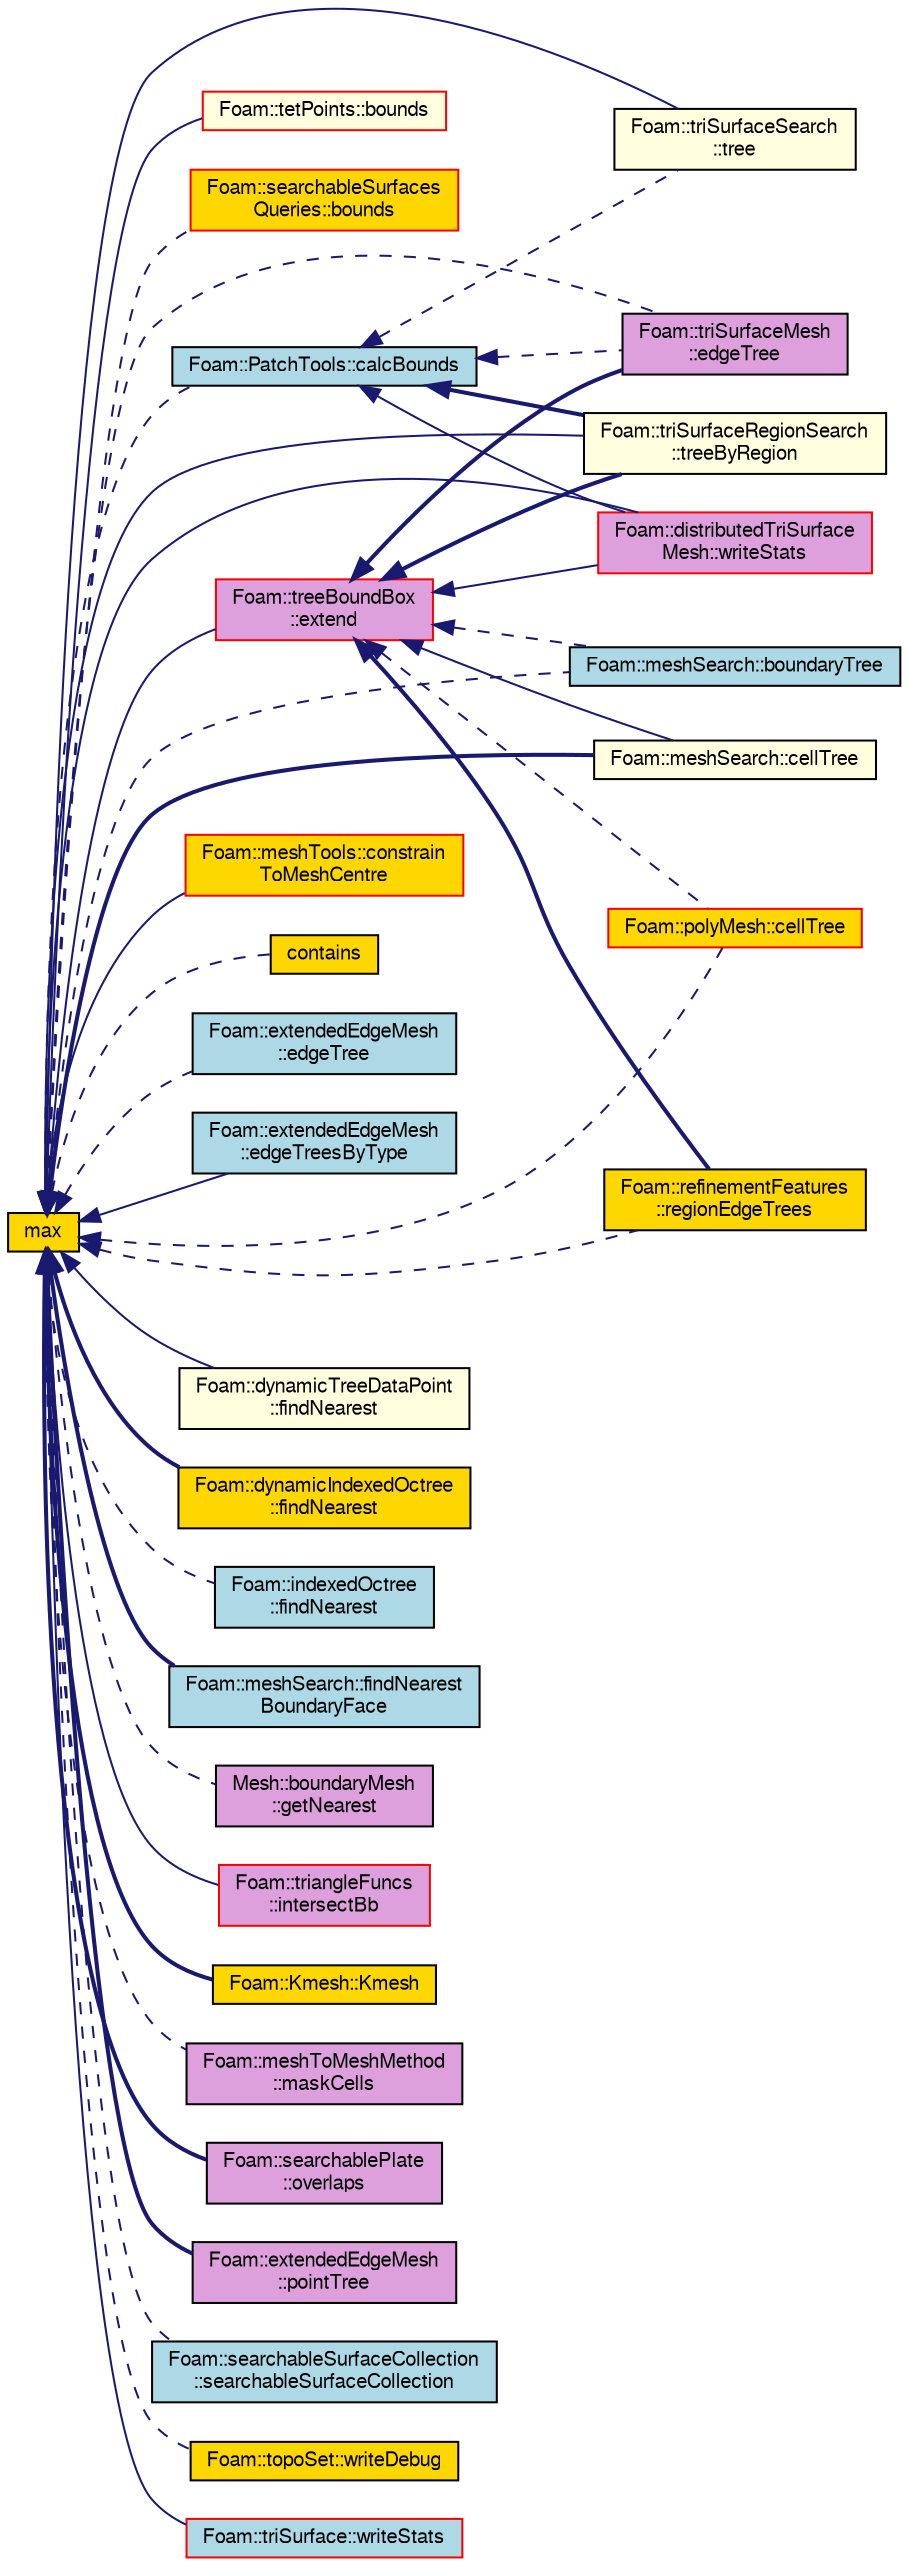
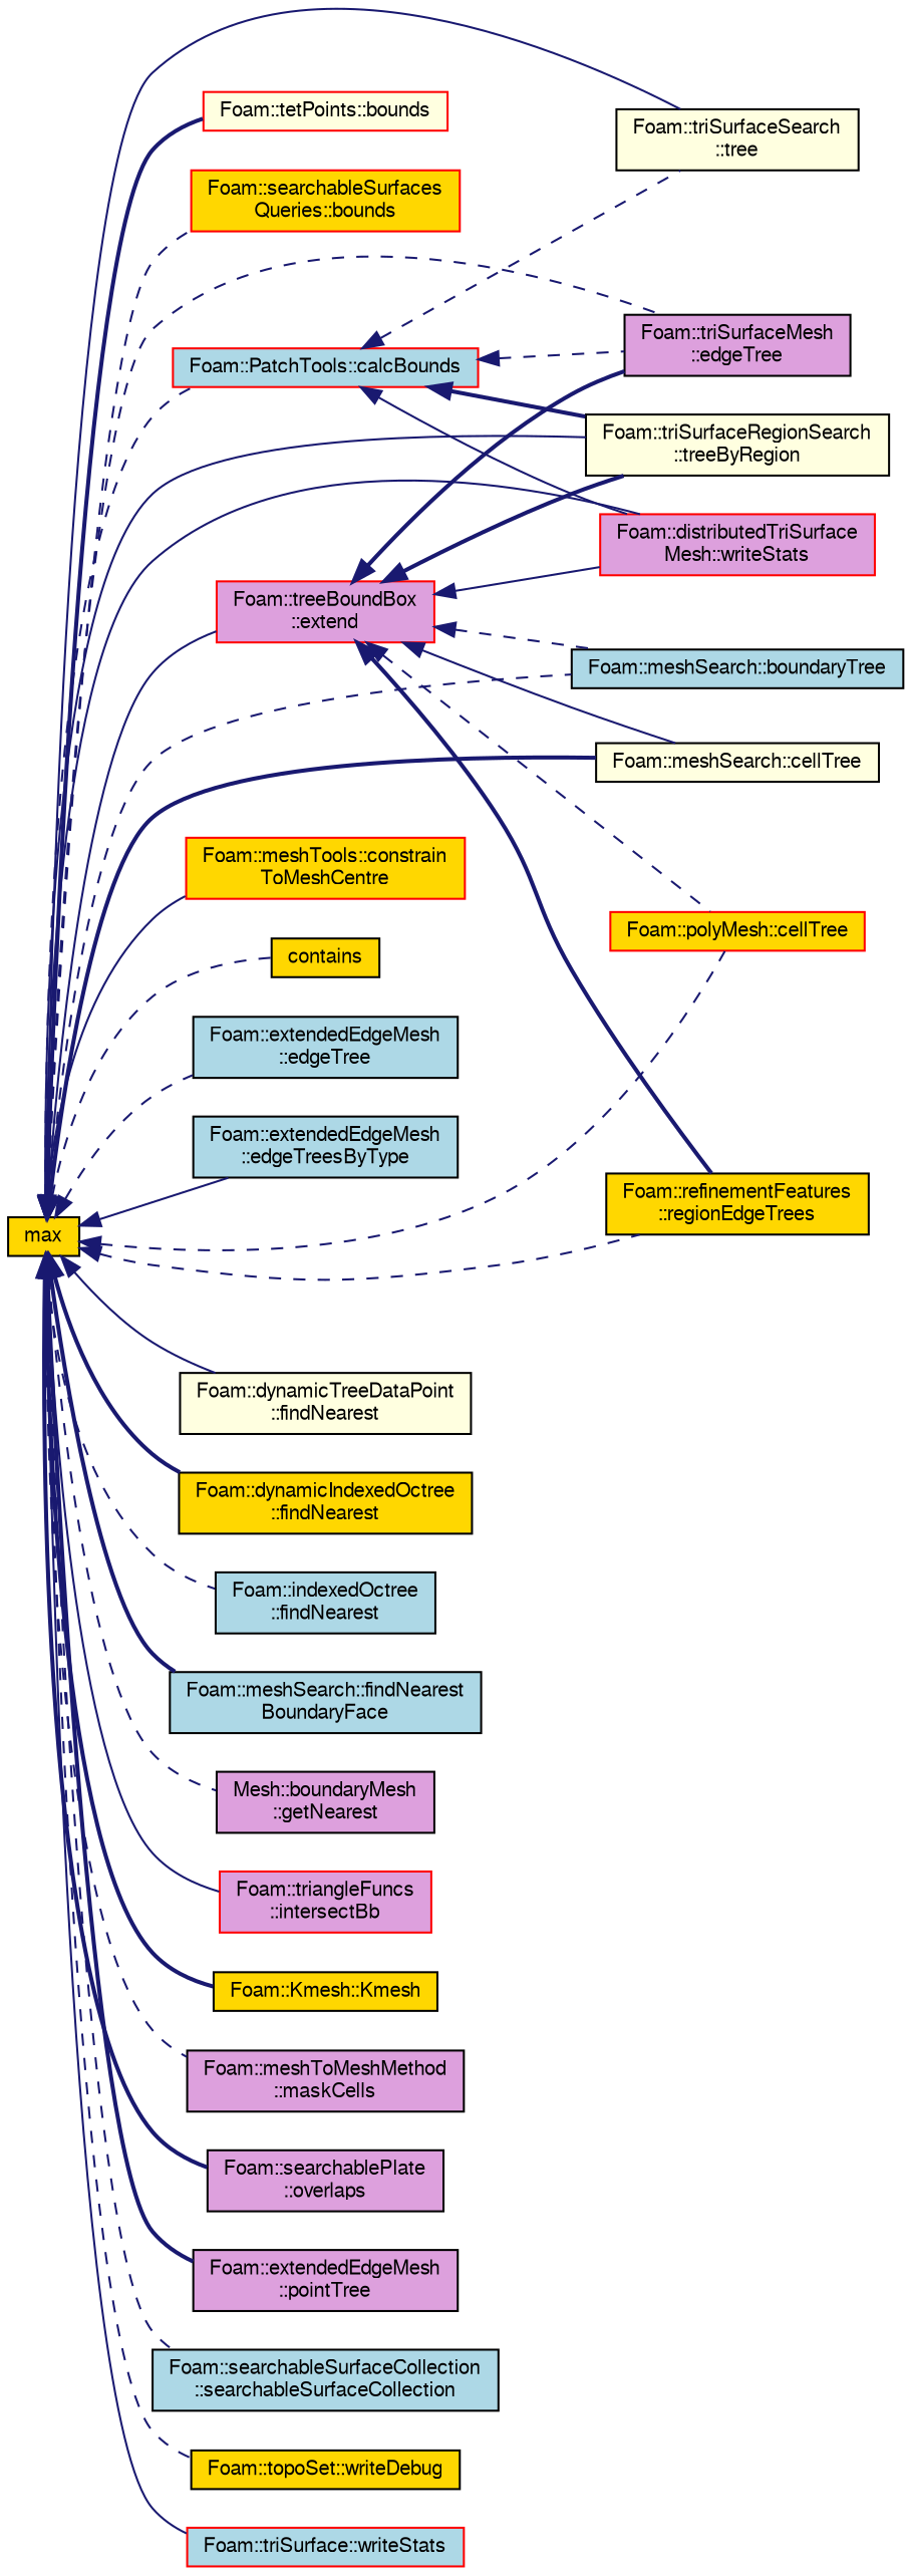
  digraph {
    rankdir=LR
    node [color=black fillcolor=gold fontname=FreeSans fontsize=10 shape=record style=filled]
    edge [color=midnightblue dir=back fontname=FreeSans fontsize=10 labelfontname=FreeSans labelfontsize=10 style=dashed]
    n1 [fontcolor=black height=0.2 label=max width=0.4]
    n2 [fillcolor=lightblue height=0.2 label="Foam::meshSearch::boundaryTree" width=0.4]
    n3 [color=red fillcolor=lightyellow height=0.2 label="Foam::tetPoints::bounds" width=0.4]
    n4 [color=red height=0.2 label="Foam::searchableSurfaces\lQueries::bounds" width=0.4]
-   n5 [fillcolor=lightblue height=0.2 label="Foam::PatchTools::calcBounds" width=0.4]
+   n5 [color=red fillcolor=lightblue height=0.2 label="Foam::PatchTools::calcBounds" width=0.4]
    n6 [fillcolor=plum height=0.2 label="Foam::triSurfaceMesh\l::edgeTree" width=0.4]
    n7 [fillcolor=lightyellow height=0.2 label="Foam::triSurfaceRegionSearch\l::treeByRegion" width=0.4]
    n8 [fillcolor=lightyellow height=0.2 label="Foam::triSurfaceSearch\l::tree" width=0.4]
    n9 [color=red fillcolor=plum height=0.2 label="Foam::distributedTriSurface\lMesh::writeStats" width=0.4]
    n10 [fillcolor=lightyellow height=0.2 label="Foam::meshSearch::cellTree" width=0.4]
    n11 [color=red height=0.2 label="Foam::polyMesh::cellTree" width=0.4]
    n12 [color=red height=0.2 label="Foam::meshTools::constrain\lToMeshCentre" width=0.4]
    n13 [height=0.2 label=contains width=0.4]
    n14 [fillcolor=lightblue height=0.2 label="Foam::extendedEdgeMesh\l::edgeTree" width=0.4]
    n15 [fillcolor=lightblue height=0.2 label="Foam::extendedEdgeMesh\l::edgeTreesByType" width=0.4]
    n16 [color=red fillcolor=plum height=0.2 label="Foam::treeBoundBox\l::extend" width=0.4]
    n17 [height=0.2 label="Foam::refinementFeatures\l::regionEdgeTrees" width=0.4]
    n18 [fillcolor=lightyellow height=0.2 label="Foam::dynamicTreeDataPoint\l::findNearest" width=0.4]
    n19 [height=0.2 label="Foam::dynamicIndexedOctree\l::findNearest" width=0.4]
    n20 [fillcolor=lightblue height=0.2 label="Foam::indexedOctree\l::findNearest" width=0.4]
    n21 [fillcolor=lightblue height=0.2 label="Foam::meshSearch::findNearest\lBoundaryFace" width=0.4]
    n22 [fillcolor=plum height=0.2 label="Mesh::boundaryMesh\l::getNearest" width=0.4]
    n23 [color=red fillcolor=plum height=0.2 label="Foam::triangleFuncs\l::intersectBb" width=0.4]
    n24 [height=0.2 label="Foam::Kmesh::Kmesh" width=0.4]
    n25 [fillcolor=plum height=0.2 label="Foam::meshToMeshMethod\l::maskCells" width=0.4]
    n26 [fillcolor=plum height=0.2 label="Foam::searchablePlate\l::overlaps" width=0.4]
    n27 [fillcolor=plum height=0.2 label="Foam::extendedEdgeMesh\l::pointTree" width=0.4]
    n28 [fillcolor=lightblue height=0.2 label="Foam::searchableSurfaceCollection\l::searchableSurfaceCollection" width=0.4]
    n29 [height=0.2 label="Foam::topoSet::writeDebug" width=0.4]
    n30 [color=red fillcolor=lightblue height=0.2 label="Foam::triSurface::writeStats" width=0.4]
    n1 -> n2
-   n1 -> n3 [style=solid]
+   n1 -> n3 [style=bold]
    n1 -> n4
    n1 -> n5
    n1 -> n6
    n1 -> n7 [style=solid]
    n1 -> n8 [style=solid]
    n1 -> n9 [style=solid]
    n1 -> n10 [style=bold]
    n1 -> n11
    n1 -> n12 [style=solid]
    n1 -> n13
    n1 -> n14
    n1 -> n15 [style=solid]
    n1 -> n16 [style=solid]
    n1 -> n17
    n1 -> n18 [style=solid]
    n1 -> n19 [style=bold]
    n1 -> n20
    n1 -> n21 [style=bold]
    n1 -> n22
    n1 -> n23 [style=solid]
    n1 -> n24 [style=bold]
    n1 -> n25
    n1 -> n26 [style=bold]
    n1 -> n27 [style=bold]
    n1 -> n28
    n1 -> n29
    n1 -> n30 [style=solid]
    n5 -> n6
    n5 -> n7 [style=bold]
    n5 -> n8
    n5 -> n9 [style=solid]
    n16 -> n2
    n16 -> n6 [style=bold]
    n16 -> n7 [style=bold]
    n16 -> n9 [style=solid]
    n16 -> n10 [style=solid]
    n16 -> n11
    n16 -> n17 [style=bold]
  }
